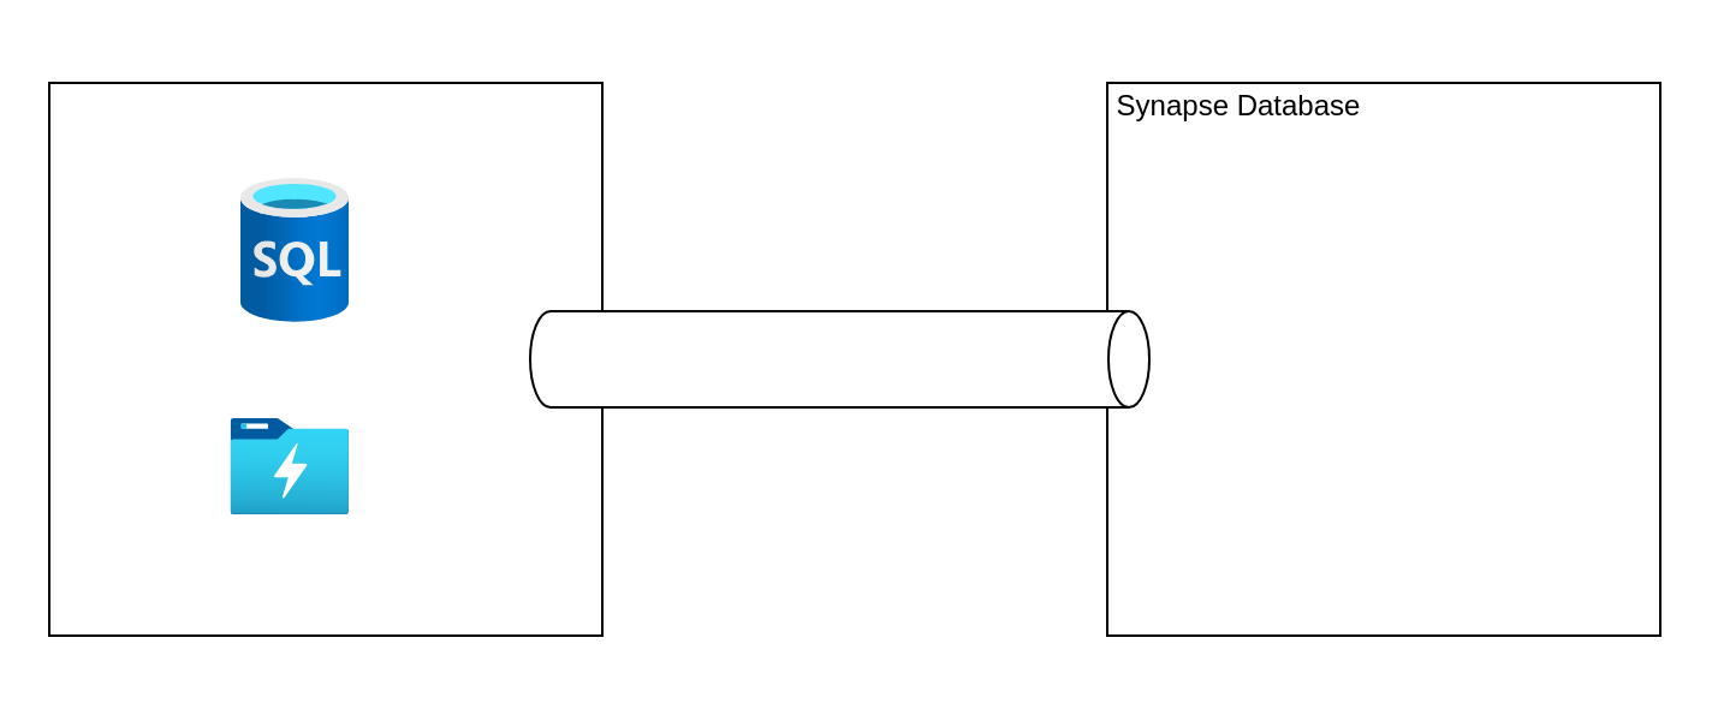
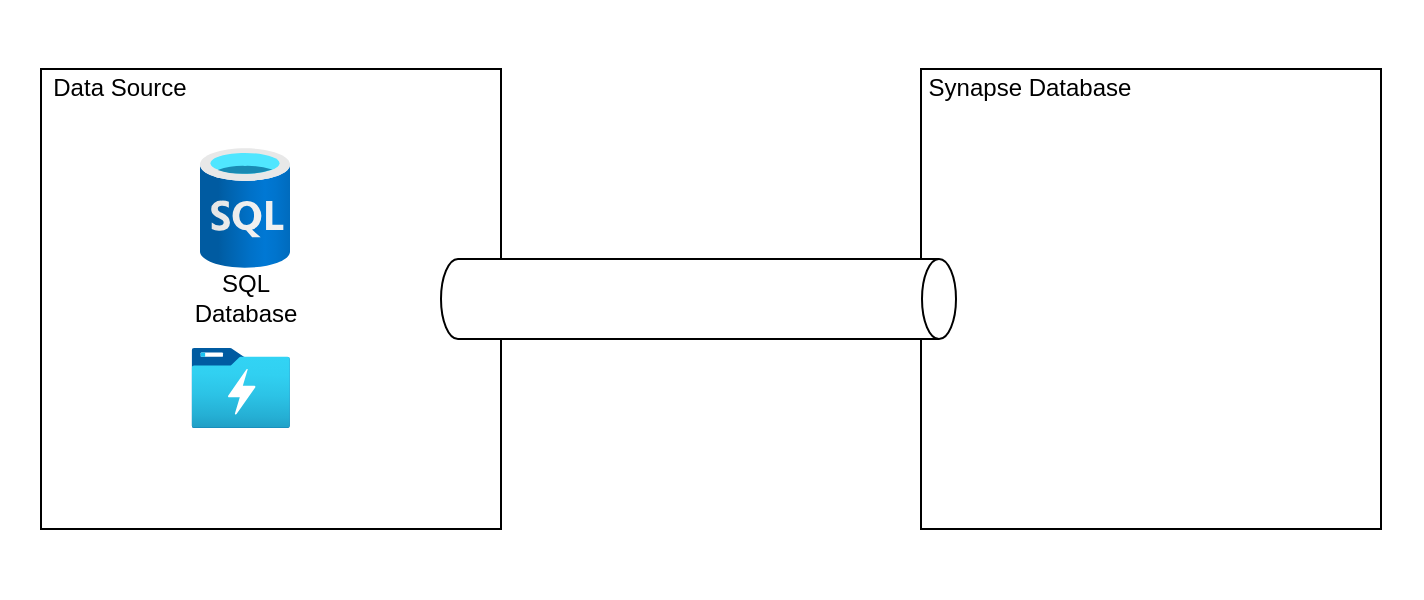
  <mxCell id="0" />
  <mxCell id="1" parent="0" />
  <mxCell id="2" value="" style="whiteSpace=wrap;html=1;aspect=fixed;" vertex="1" parent="1"><mxGeometry x="20" y="34" width="230" height="230" as="geometry" /></mxCell>
  <mxCell id="3" value="" style="image;aspect=fixed;html=1;points=[];align=center;fontSize=12;image=img/lib/azure2/storage/Data_Lake_Storage_Gen1.svg;" vertex="1" parent="1"><mxGeometry x="95.77" y="174" width="49.23" height="40" as="geometry" /></mxCell>
+ <mxCell id="4" value="Data Source" style="text;html=1;strokeColor=none;fillColor=none;align=center;verticalAlign=middle;whiteSpace=wrap;rounded=0;" vertex="1" parent="1"><mxGeometry x="20" y="34" width="80" height="20" as="geometry" /></mxCell>
  <mxCell id="5" value="" style="image;aspect=fixed;html=1;points=[];align=center;fontSize=12;image=img/lib/azure2/databases/SQL_Database.svg;" vertex="1" parent="1"><mxGeometry x="100" y="74" width="45" height="60" as="geometry" /></mxCell>
+ <mxCell id="6" value="SQL Database" style="text;html=1;strokeColor=none;fillColor=none;align=center;verticalAlign=middle;whiteSpace=wrap;rounded=0;" vertex="1" parent="1"><mxGeometry x="82.5" y="134" width="80" height="30" as="geometry" /></mxCell>
  <mxCell id="7" value="" style="whiteSpace=wrap;html=1;aspect=fixed;" vertex="1" parent="1"><mxGeometry x="460" y="34" width="230" height="230" as="geometry" /></mxCell>
  <mxCell id="8" value="" style="shape=cylinder3;whiteSpace=wrap;html=1;boundedLbl=1;backgroundOutline=1;size=8.5;rotation=90;" vertex="1" parent="1"><mxGeometry x="328.75" y="20.25" width="40" height="257.5" as="geometry" /></mxCell>
  <mxCell id="9" value="Synapse Database" style="text;html=1;strokeColor=none;fillColor=none;align=center;verticalAlign=middle;whiteSpace=wrap;rounded=0;" vertex="1" parent="1"><mxGeometry x="460" y="34" width="110" height="20" as="geometry" /></mxCell>
